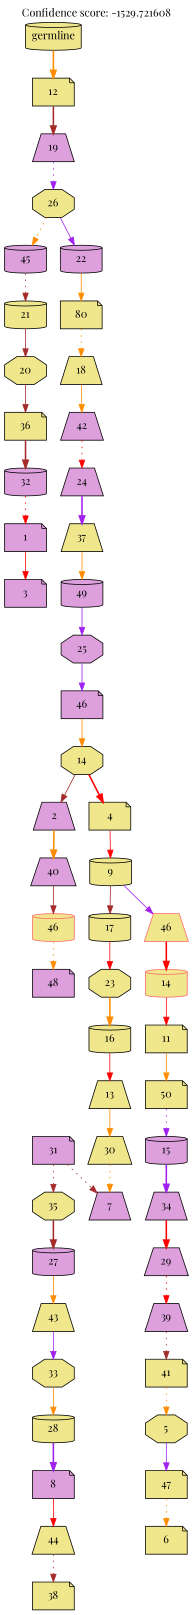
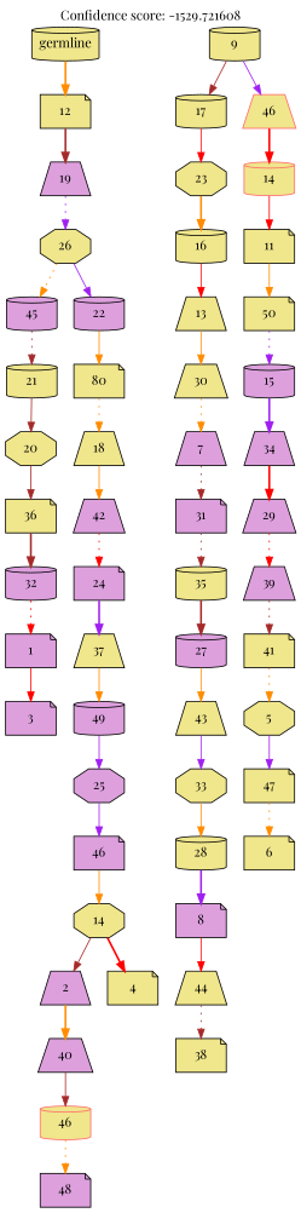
  digraph {
    fontname="Playfair Display"
    label="Confidence score: -1529.721608"
    labelloc=t
    node [fillcolor=khaki fontname="Playfair Display" shape=note style=filled]
    edge [color=darkorange fontname="Playfair Display" style=solid]
    n1 [fillcolor=plum label=1]
    n2 [fillcolor=plum label=3]
    n3 [fillcolor=plum label=32 shape=cylinder]
    n4 [label=36]
    n5 [label=20 shape=octagon]
    n6 [label=21 shape=cylinder]
    n7 [fillcolor=plum label=45 shape=cylinder]
    n8 [color=indianred1 label=46 shape=cylinder]
    n9 [fillcolor=plum label=48]
    n10 [fillcolor=plum label=40 shape=trapezium]
    n11 [fillcolor=plum label=2 shape=trapezium]
    n12 [label=44 shape=trapezium]
    n13 [label=38]
    n14 [fillcolor=plum label=8]
    n15 [label=28 shape=cylinder]
    n16 [label=33 shape=octagon]
    n17 [label=43 shape=trapezium]
    n18 [fillcolor=plum label=27 shape=cylinder]
-   n19 [label=35 shape=octagon]
+   n19 [label=35 shape=cylinder]
    n20 [fillcolor=plum label=31]
    n21 [fillcolor=plum label=7 shape=trapezium]
    n22 [label=30 shape=trapezium]
    n23 [label=13 shape=trapezium]
    n24 [label=16 shape=cylinder]
    n25 [label=23 shape=octagon]
    n26 [label=17 shape=cylinder]
    n27 [label=47]
    n28 [label=6]
    n29 [label=5 shape=octagon]
    n30 [label=41]
    n31 [fillcolor=plum label=39 shape=trapezium]
    n32 [fillcolor=plum label=29 shape=trapezium]
    n33 [fillcolor=plum label=34 shape=trapezium]
    n34 [fillcolor=plum label=15 shape=cylinder]
    n35 [label=50]
    n36 [label=11]
    n37 [color=indianred1 label=14 shape=cylinder]
    n38 [color=indianred1 label=46 shape=trapezium]
    n39 [label=9 shape=cylinder]
    n40 [label=4]
    n41 [label=14 shape=octagon]
    n42 [fillcolor=plum label=46]
    n43 [fillcolor=plum label=25 shape=octagon]
    n44 [fillcolor=plum label=49 shape=cylinder]
    n45 [label=37 shape=trapezium]
-   n46 [fillcolor=plum label=24 shape=trapezium]
+   n46 [fillcolor=plum label=24]
    n47 [fillcolor=plum label=42 shape=trapezium]
    n48 [label=18 shape=trapezium]
    n49 [label=80]
    n50 [fillcolor=plum label=22 shape=cylinder]
    n51 [label=26 shape=octagon]
    n52 [fillcolor=plum label=19 shape=trapezium]
    n53 [label=12]
    n54 [label=germline shape=cylinder]
    n1 -> n2 [color=red]
    n3 -> n1 [color=red style=dotted]
    n4 -> n3 [color=brown style=bold]
    n5 -> n4 [color=brown]
    n6 -> n5 [color=brown]
    n7 -> n6 [color=brown style=dotted]
    n8 -> n9 [style=dotted]
    n10 -> n8 [color=brown]
    n11 -> n10 [style=bold]
    n12 -> n13 [color=brown style=dotted]
    n14 -> n12 [color=red]
    n15 -> n14 [color=purple style=bold]
    n16 -> n15
    n17 -> n16 [color=purple]
    n18 -> n17
    n19 -> n18 [color=brown style=bold]
    n20 -> n19 [color=brown style=dotted]
-   n20 -> n21 [color=brown style=dotted]
+   n21 -> n20 [color=brown style=dotted]
    n22 -> n21 [style=dotted]
    n23 -> n22
    n24 -> n23 [color=red]
    n25 -> n24 [style=bold]
    n26 -> n25 [color=red]
    n27 -> n28 [style=dotted]
    n29 -> n27 [color=purple]
    n30 -> n29 [style=dotted]
    n31 -> n30 [color=brown style=dotted]
    n32 -> n31 [color=red style=dotted]
    n33 -> n32 [color=red style=bold]
    n34 -> n33 [color=purple style=bold]
    n35 -> n34 [color=purple style=dotted]
    n36 -> n35
    n37 -> n36 [color=red]
    n38 -> n37 [color=red style=bold]
    n39 -> n26 [color=brown]
    n39 -> n38 [color=purple]
-   n40 -> n39 [color=red]
    n41 -> n11 [color=brown]
    n41 -> n40 [color=red style=bold]
    n42 -> n41
    n43 -> n42 [color=purple]
    n44 -> n43 [color=purple]
    n45 -> n44
    n46 -> n45 [color=purple style=bold]
    n47 -> n46 [color=red style=dotted]
    n48 -> n47
    n49 -> n48 [style=dotted]
    n50 -> n49
    n51 -> n7 [style=dotted]
    n51 -> n50 [color=purple]
    n52 -> n51 [color=purple style=dotted]
    n53 -> n52 [color=brown style=bold]
    n54 -> n53 [style=bold]
  }
